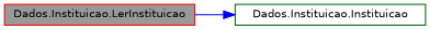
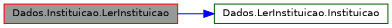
  digraph {
    rankdir=LR
    node [fontname=Helvetica fontsize=10 shape=box style=filled]
    n1 [color=red fillcolor=grey60 fontcolor=black height=0.2 label="Dados.Instituicao.LerInstituicao" width=0.4]
-   n2 [color=darkgreen fillcolor=white height=0.2 label="Dados.Instituicao.Instituicao" width=0.4]
+   n2 [color=darkgreen fillcolor=white height=0.2 label="Dados.LerInstituicao.Instituicao" width=0.4]
    n1 -> n2 [color=blue fontname=Helvetica fontsize=10 labelfontname=Helvetica labelfontsize=10 style=solid]
  }
